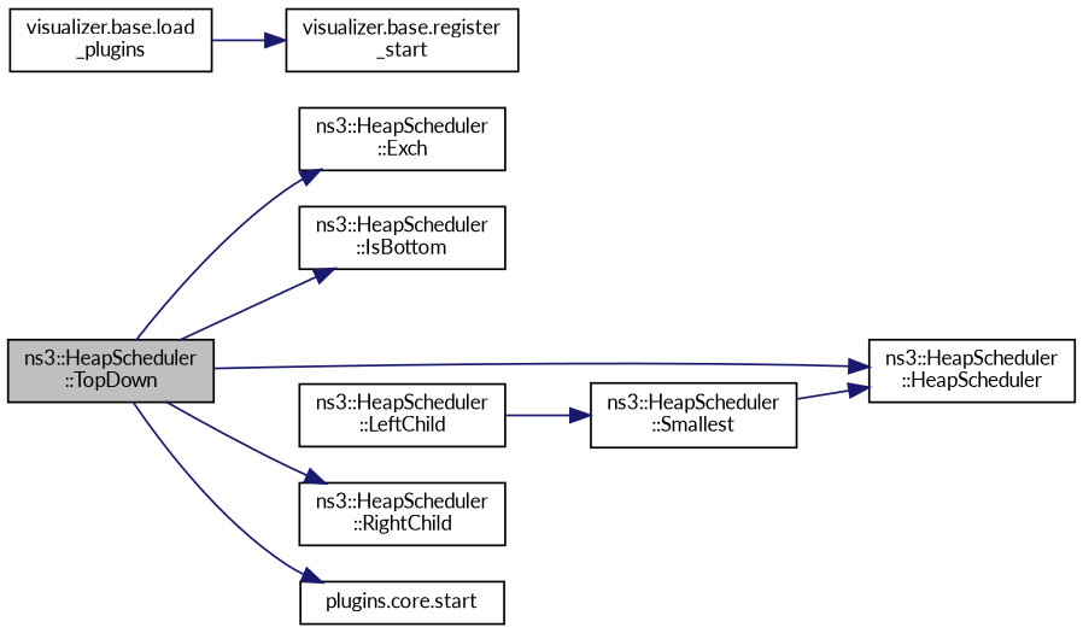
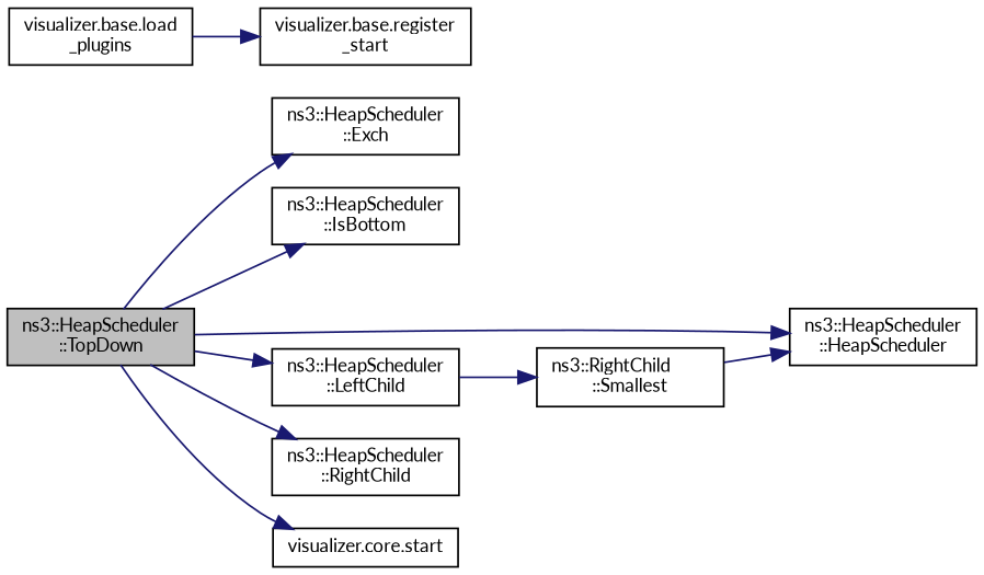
  digraph {
    fontname=Lato
    rankdir=LR
    node [color=black fillcolor=white fontname=Lato fontsize=10 shape=record style=filled]
    edge [color=midnightblue fontname=Lato fontsize=10 labelfontname=Helvetica labelfontsize=10 style=solid]
    n1 [fillcolor=grey75 fontcolor=black height=0.2 label="ns3::HeapScheduler\l::TopDown" width=0.4]
    n2 [height=0.2 label="ns3::HeapScheduler\l::Exch" width=0.4]
    n3 [height=0.2 label="ns3::HeapScheduler\l::IsBottom" width=0.4]
    n4 [height=0.2 label="ns3::HeapScheduler\l::HeapScheduler" width=0.4]
    n5 [height=0.2 label="ns3::HeapScheduler\l::LeftChild" width=0.4]
    n6 [height=0.2 label="ns3::HeapScheduler\l::RightChild" width=0.4]
-   n7 [height=0.2 label="plugins.core.start" width=0.4]
-   n8 [height=0.2 label="ns3::HeapScheduler\l::Smallest" width=0.4]
+   n7 [height=0.2 label="visualizer.core.start" width=0.4]
+   n8 [height=0.2 label="ns3::RightChild\l::Smallest" width=0.4]
    n9 [height=0.2 label="visualizer.base.load\l_plugins" width=0.4]
    n10 [height=0.2 label="visualizer.base.register\l_start" width=0.4]
    n1 -> n2
    n1 -> n3
    n1 -> n4
+   n1 -> n5
    n1 -> n6
    n1 -> n7
    n5 -> n8
    n8 -> n4
    n9 -> n10
  }
